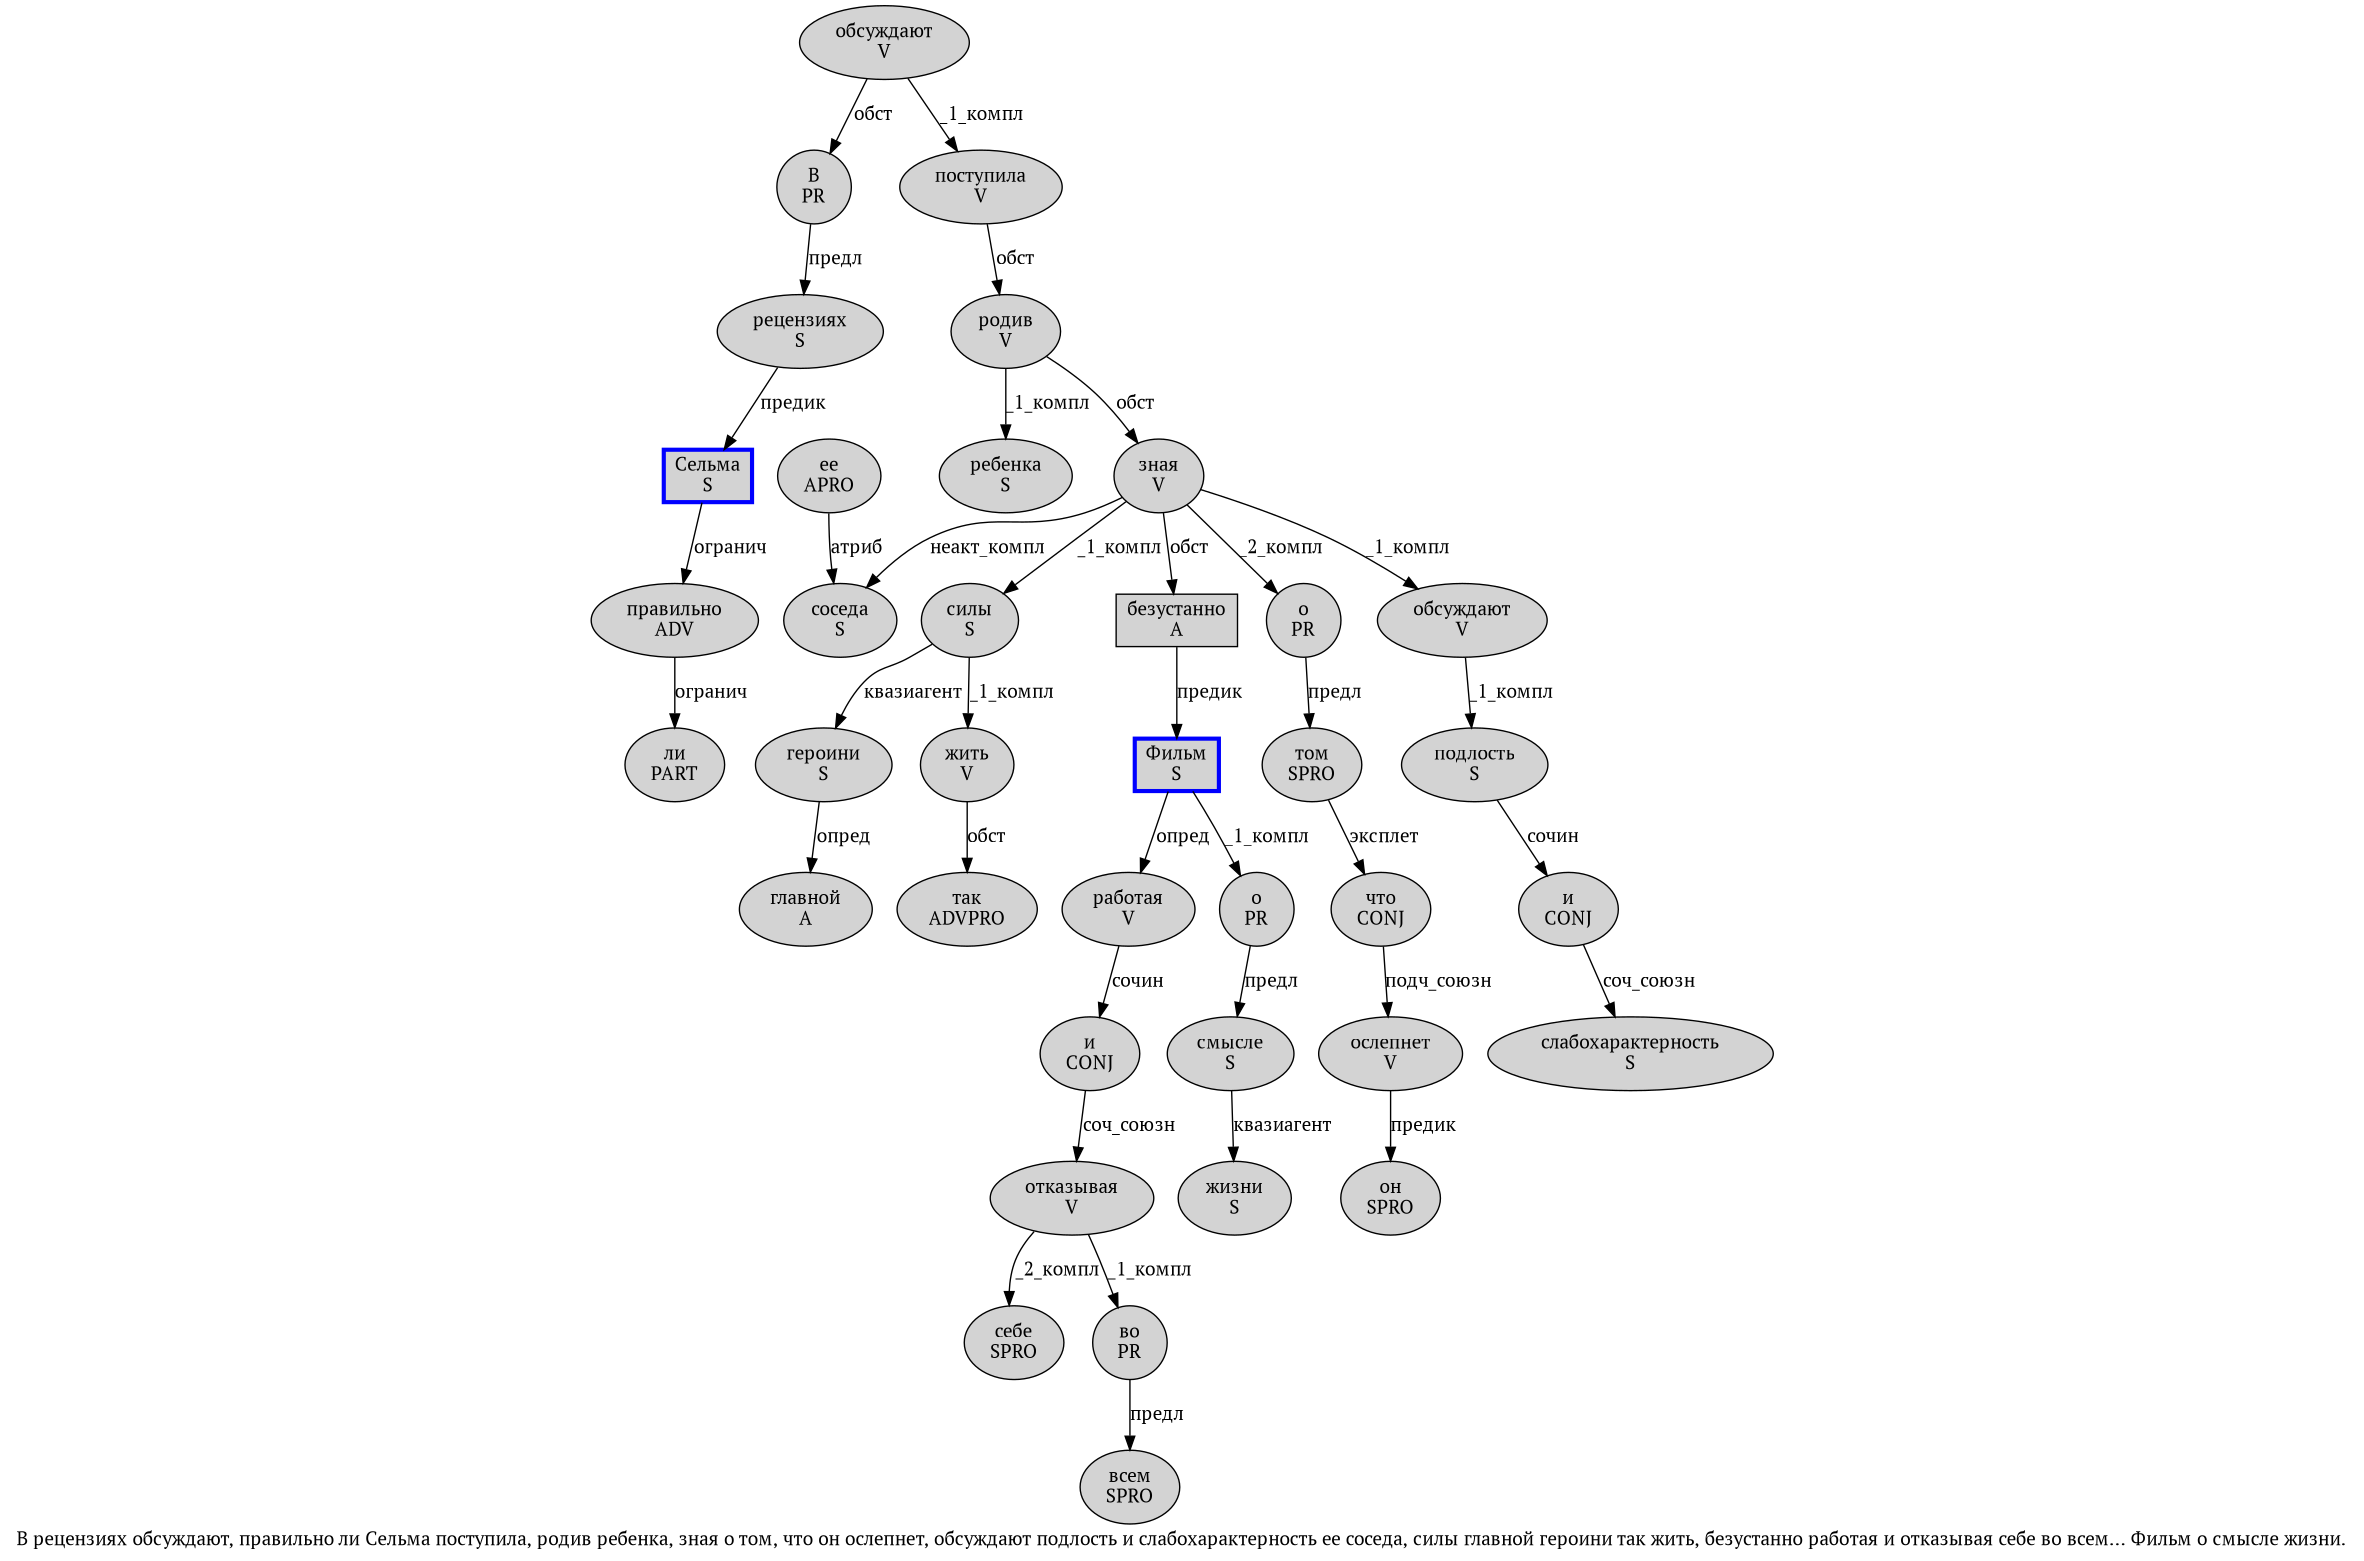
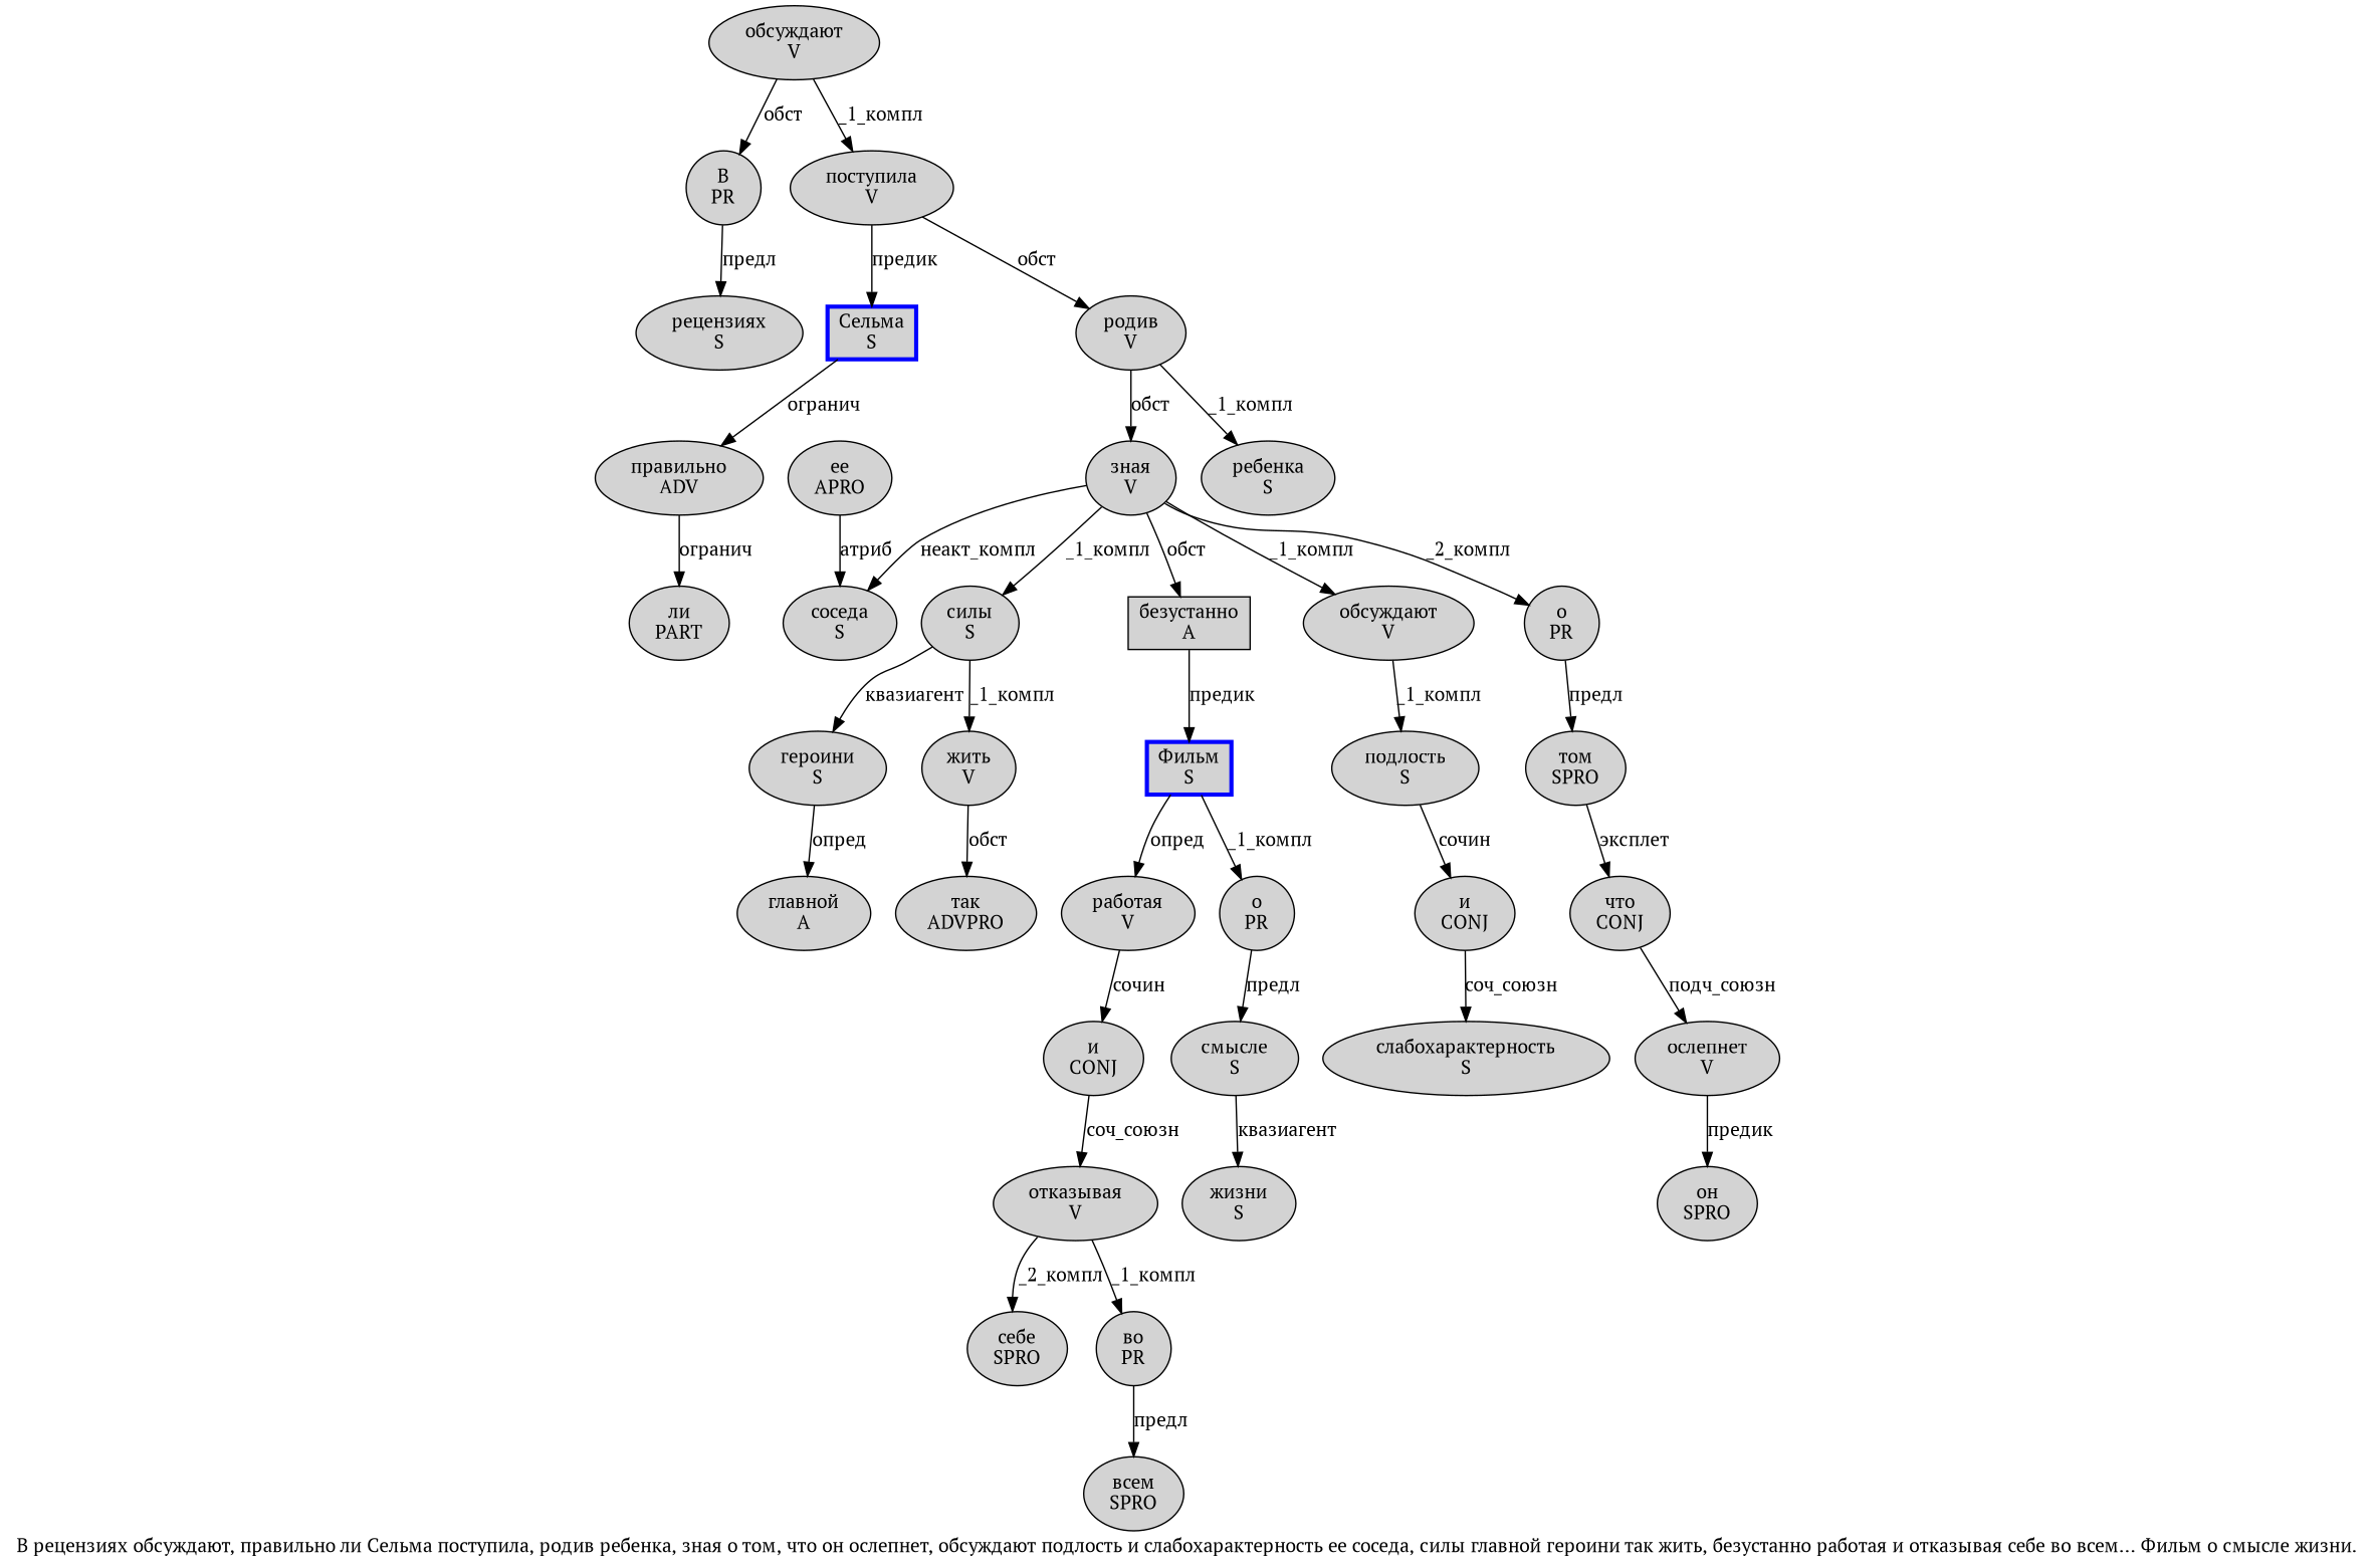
  digraph {
    fontname="PT Serif"
    label="В рецензиях обсуждают, правильно ли Сельма поступила, родив ребенка, зная о том, что он ослепнет, обсуждают подлость и слабохарактерность ее соседа, силы главной героини так жить, безустанно работая и отказывая себе во всем… Фильм о смысле жизни."
    node [fillcolor=lightgray fontname="PT Serif" penwidth=1 shape=ellipse style=filled]
    edge [fontname="PT Serif"]
    n1 [label="В\nPR"]
    n2 [label="рецензиях\nS"]
    n3 [label="обсуждают\nV"]
    n4 [label="поступила\nV"]
    n5 [color=blue label="Сельма\nS" penwidth=3 shape=box]
    n6 [label="родив\nV"]
    n7 [label="правильно\nADV"]
    n8 [label="ли\nPART"]
    n9 [label="ребенка\nS"]
    n10 [label="зная\nV"]
    n11 [label="о\nPR"]
    n12 [label="обсуждают\nV"]
    n13 [label="соседа\nS"]
    n14 [label="силы\nS"]
    n15 [label="безустанно\nA" shape=box]
    n16 [label="том\nSPRO"]
    n17 [label="подлость\nS"]
    n18 [label="героини\nS"]
    n19 [label="жить\nV"]
    n20 [color=blue label="Фильм\nS" penwidth=3 shape=box]
    n21 [label="что\nCONJ"]
    n22 [label="ослепнет\nV"]
    n23 [label="он\nSPRO"]
    n24 [label="и\nCONJ"]
    n25 [label="слабохарактерность\nS"]
    n26 [label="ее\nAPRO"]
    n27 [label="главной\nA"]
    n28 [label="так\nADVPRO"]
    n29 [label="работая\nV"]
    n30 [label="о\nPR"]
    n31 [label="и\nCONJ"]
    n32 [label="отказывая\nV"]
    n33 [label="себе\nSPRO"]
    n34 [label="во\nPR"]
    n35 [label="всем\nSPRO"]
    n36 [label="смысле\nS"]
    n37 [label="жизни\nS"]
    n1 -> n2 [label="предл"]
    n3 -> n1 [label="обст"]
    n3 -> n4 [label="_1_компл"]
-   n2 -> n5 [label="предик"]
+   n4 -> n5 [label="предик"]
    n4 -> n6 [label="обст"]
    n5 -> n7 [label="огранич"]
    n6 -> n9 [label="_1_компл"]
    n6 -> n10 [label="обст"]
    n7 -> n8 [label="огранич"]
    n10 -> n11 [label="_2_компл"]
    n10 -> n12 [label="_1_компл"]
    n10 -> n13 [label="неакт_компл"]
    n10 -> n14 [label="_1_компл"]
    n10 -> n15 [label="обст"]
    n11 -> n16 [label="предл"]
    n12 -> n17 [label="_1_компл"]
    n14 -> n18 [label="квазиагент"]
    n14 -> n19 [label="_1_компл"]
    n15 -> n20 [label="предик"]
    n16 -> n21 [label="эксплет"]
    n17 -> n24 [label="сочин"]
    n18 -> n27 [label="опред"]
    n19 -> n28 [label="обст"]
    n20 -> n29 [label="опред"]
    n20 -> n30 [label="_1_компл"]
    n21 -> n22 [label="подч_союзн"]
    n22 -> n23 [label="предик"]
    n24 -> n25 [label="соч_союзн"]
    n26 -> n13 [label="атриб"]
    n29 -> n31 [label="сочин"]
    n30 -> n36 [label="предл"]
    n31 -> n32 [label="соч_союзн"]
    n32 -> n33 [label="_2_компл"]
    n32 -> n34 [label="_1_компл"]
    n34 -> n35 [label="предл"]
    n36 -> n37 [label="квазиагент"]
  }
